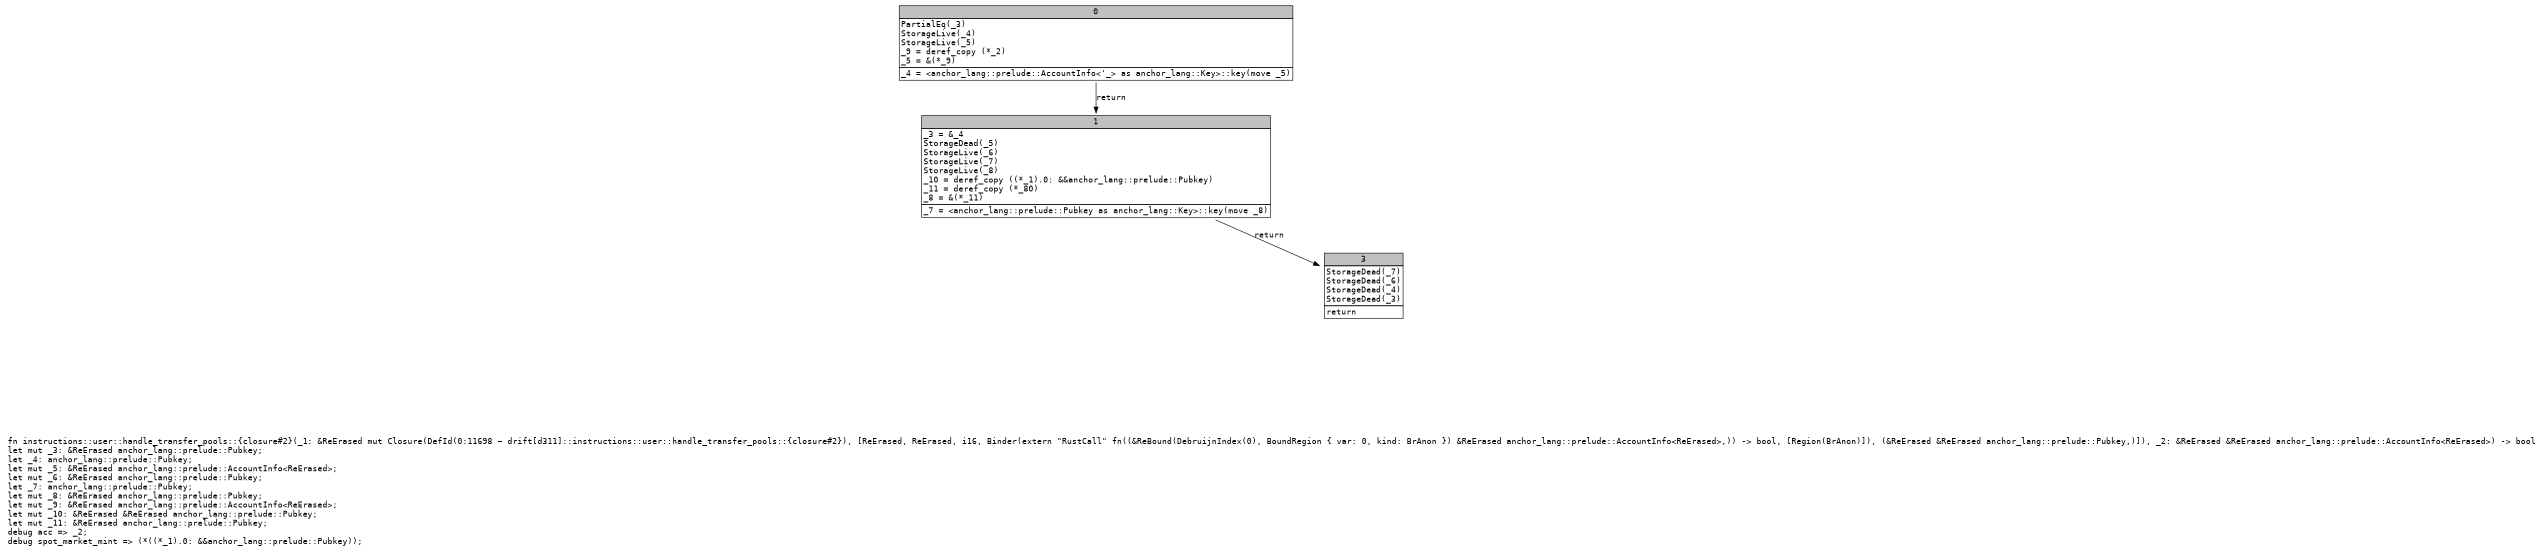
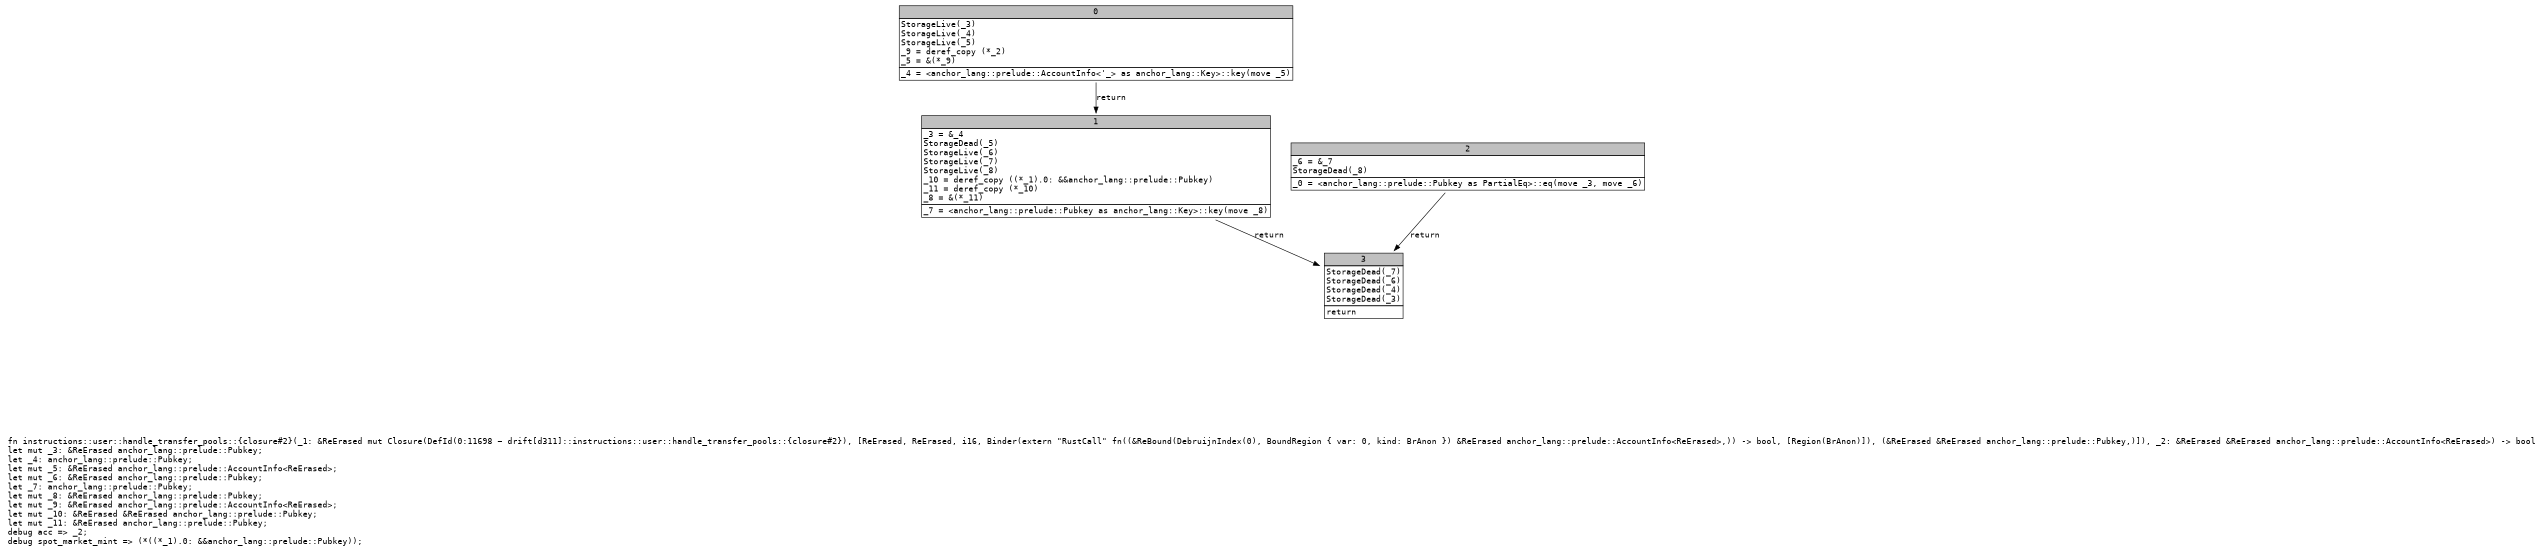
  digraph {
    fontname="DejaVu Sans Mono"
    label=<fn instructions::user::handle_transfer_pools::{closure#2}(_1: &amp;ReErased mut Closure(DefId(0:11698 ~ drift[d311]::instructions::user::handle_transfer_pools::{closure#2}), [ReErased, ReErased, i16, Binder(extern &quot;RustCall&quot; fn((&amp;ReBound(DebruijnIndex(0), BoundRegion { var: 0, kind: BrAnon }) &amp;ReErased anchor_lang::prelude::AccountInfo&lt;ReErased&gt;,)) -&gt; bool, [Region(BrAnon)]), (&amp;ReErased &amp;ReErased anchor_lang::prelude::Pubkey,)]), _2: &amp;ReErased &amp;ReErased anchor_lang::prelude::AccountInfo&lt;ReErased&gt;) -&gt; bool<br align="left"/>let mut _3: &amp;ReErased anchor_lang::prelude::Pubkey;<br align="left"/>let _4: anchor_lang::prelude::Pubkey;<br align="left"/>let mut _5: &amp;ReErased anchor_lang::prelude::AccountInfo&lt;ReErased&gt;;<br align="left"/>let mut _6: &amp;ReErased anchor_lang::prelude::Pubkey;<br align="left"/>let _7: anchor_lang::prelude::Pubkey;<br align="left"/>let mut _8: &amp;ReErased anchor_lang::prelude::Pubkey;<br align="left"/>let mut _9: &amp;ReErased anchor_lang::prelude::AccountInfo&lt;ReErased&gt;;<br align="left"/>let mut _10: &amp;ReErased &amp;ReErased anchor_lang::prelude::Pubkey;<br align="left"/>let mut _11: &amp;ReErased anchor_lang::prelude::Pubkey;<br align="left"/>debug acc =&gt; _2;<br align="left"/>debug spot_market_mint =&gt; (*((*_1).0: &amp;&amp;anchor_lang::prelude::Pubkey));<br align="left"/>>
    node [fontname="DejaVu Sans Mono" shape=none]
    edge [fontname="DejaVu Sans Mono"]
-   n1 [label=<<table border="0" cellborder="1" cellspacing="0"><tr><td bgcolor="gray" align="center" colspan="1">0</td></tr><tr><td align="left" balign="left">PartialEq(_3)<br/>StorageLive(_4)<br/>StorageLive(_5)<br/>_9 = deref_copy (*_2)<br/>_5 = &amp;(*_9)<br/></td></tr><tr><td align="left">_4 = &lt;anchor_lang::prelude::AccountInfo&lt;'_&gt; as anchor_lang::Key&gt;::key(move _5)</td></tr></table>>]
-   n2 [label=<<table border="0" cellborder="1" cellspacing="0"><tr><td bgcolor="gray" align="center" colspan="1">1</td></tr><tr><td align="left" balign="left">_3 = &amp;_4<br/>StorageDead(_5)<br/>StorageLive(_6)<br/>StorageLive(_7)<br/>StorageLive(_8)<br/>_10 = deref_copy ((*_1).0: &amp;&amp;anchor_lang::prelude::Pubkey)<br/>_11 = deref_copy (*_80)<br/>_8 = &amp;(*_11)<br/></td></tr><tr><td align="left">_7 = &lt;anchor_lang::prelude::Pubkey as anchor_lang::Key&gt;::key(move _8)</td></tr></table>>]
+   n1 [label=<<table border="0" cellborder="1" cellspacing="0"><tr><td bgcolor="gray" align="center" colspan="1">0</td></tr><tr><td align="left" balign="left">StorageLive(_3)<br/>StorageLive(_4)<br/>StorageLive(_5)<br/>_9 = deref_copy (*_2)<br/>_5 = &amp;(*_9)<br/></td></tr><tr><td align="left">_4 = &lt;anchor_lang::prelude::AccountInfo&lt;'_&gt; as anchor_lang::Key&gt;::key(move _5)</td></tr></table>>]
+   n2 [label=<<table border="0" cellborder="1" cellspacing="0"><tr><td bgcolor="gray" align="center" colspan="1">1</td></tr><tr><td align="left" balign="left">_3 = &amp;_4<br/>StorageDead(_5)<br/>StorageLive(_6)<br/>StorageLive(_7)<br/>StorageLive(_8)<br/>_10 = deref_copy ((*_1).0: &amp;&amp;anchor_lang::prelude::Pubkey)<br/>_11 = deref_copy (*_10)<br/>_8 = &amp;(*_11)<br/></td></tr><tr><td align="left">_7 = &lt;anchor_lang::prelude::Pubkey as anchor_lang::Key&gt;::key(move _8)</td></tr></table>>]
    n3 [label=<<table border="0" cellborder="1" cellspacing="0"><tr><td bgcolor="gray" align="center" colspan="1">3</td></tr><tr><td align="left" balign="left">StorageDead(_7)<br/>StorageDead(_6)<br/>StorageDead(_4)<br/>StorageDead(_3)<br/></td></tr><tr><td align="left">return</td></tr></table>>]
+   n4 [label=<<table border="0" cellborder="1" cellspacing="0"><tr><td bgcolor="gray" align="center" colspan="1">2</td></tr><tr><td align="left" balign="left">_6 = &amp;_7<br/>StorageDead(_8)<br/></td></tr><tr><td align="left">_0 = &lt;anchor_lang::prelude::Pubkey as PartialEq&gt;::eq(move _3, move _6)</td></tr></table>>]
    n1 -> n2 [label=return]
    n2 -> n3 [label=return]
+   n4 -> n3 [label=return]
  }
